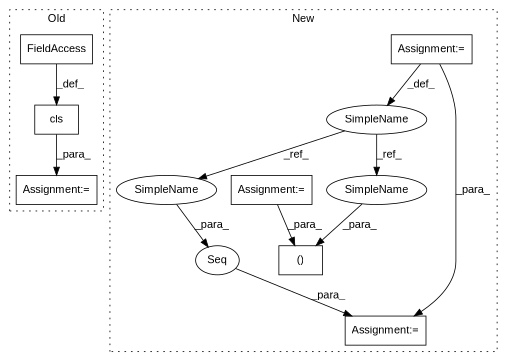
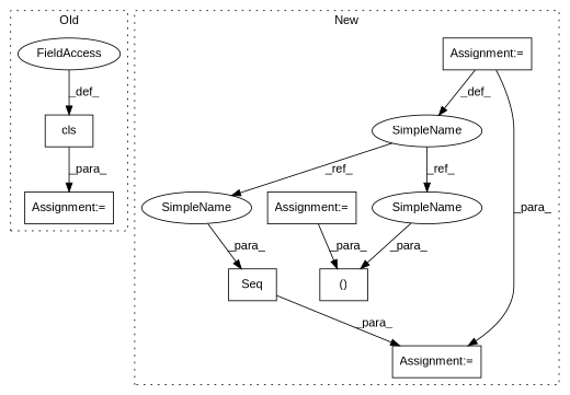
  digraph {
    fontname="Liberation Sans"
    node [a=7 fontname="Liberation Sans" l=6 s=2033 shape=box]
    edge [fontname="Liberation Sans"]
    n1 [a=32 l="4,1" label=cls s="1251,1275"]
-   n2 [a=22 l=20 label=FieldAccess s=1255]
+   n2 [a=22 l=20 label=FieldAccess s=1255 shape=ellipse]
    n3 [l=1 label="Assignment:=" s=1245]
-   n4 [a=32 l="4,1" label=Seq s="2175,2185" shape=ellipse]
+   n4 [a=32 l="4,1" label=Seq s="2175,2185"]
    n5 [a=42 label=SimpleName shape=ellipse]
    n6 [a=106 l=50 label="()" s=2087]
    n7 [l=1 label="Assignment:=" s=2075]
    n8 [l=1 label="Assignment:=" s=2174]
    n9 [label="Assignment:="]
    n10 [a=42 label=SimpleName s=2179 shape=ellipse]
    n11 [a=42 label=SimpleName s=2103 shape=ellipse]
    subgraph cluster_1 {
      label=Old
      style=dotted
      n1
      n2
      n3
    }
    subgraph cluster_2 {
      label=New
      style=dotted
      n4
      n5
      n6
      n7
      n8
      n9
      n10
      n11
    }
    n1 -> n3 [label=_para_]
    n2 -> n1 [label=_def_]
    n4 -> n8 [label=_para_]
    n5 -> n10 [label=_ref_]
    n5 -> n11 [label=_ref_]
    n7 -> n6 [label=_para_]
    n9 -> n5 [label=_def_]
    n9 -> n8 [label=_para_]
    n10 -> n4 [label=_para_]
    n11 -> n6 [label=_para_]
  }
